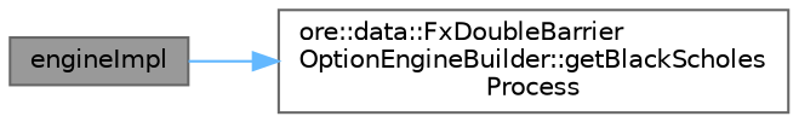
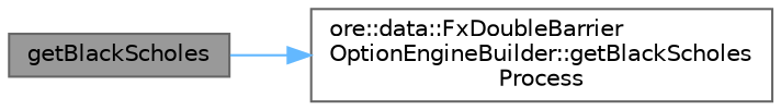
  digraph {
    rankdir=LR
    node [fontname=Helvetica fontsize=10 shape=box style=filled]
-   n1 [color=gray40 fillcolor=grey60 fontcolor=black height=0.2 label=engineImpl width=0.4]
+   n1 [color=gray40 fillcolor=grey60 fontcolor=black height=0.2 label=getBlackScholes width=0.4]
    n2 [color=grey40 fillcolor=white height=0.2 label="ore::data::FxDoubleBarrier\lOptionEngineBuilder::getBlackScholes\lProcess" width=0.4]
    n1 -> n2 [color=steelblue1 fontname=Helvetica fontsize=10 labelfontname=Helvetica labelfontsize=10 style=solid]
  }
